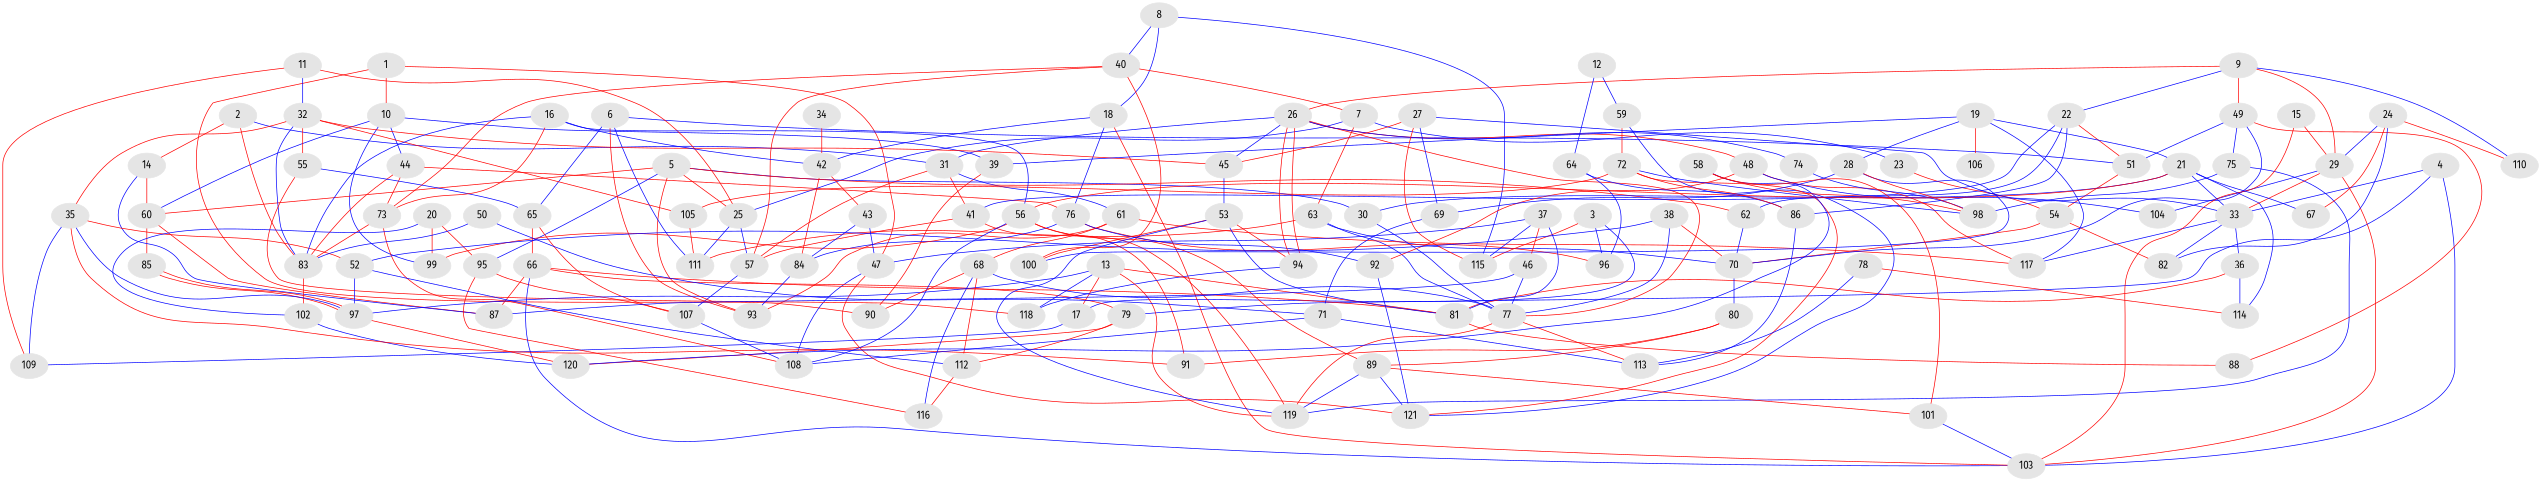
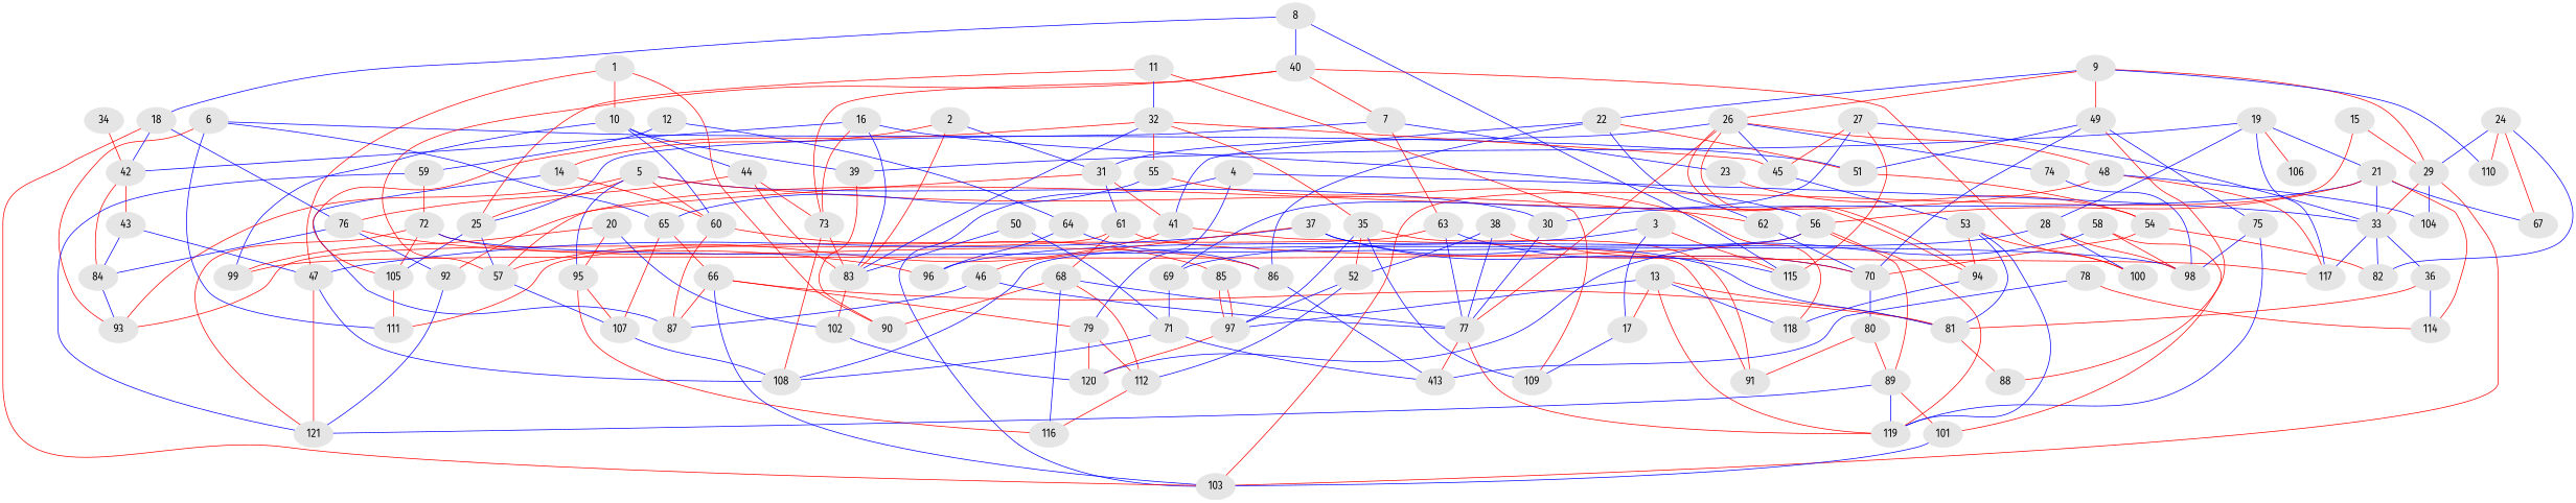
  graph {
    fontname="Fira Sans"
    node [color=gray90 fontname="Fira Sans" style=filled]
    edge [color=blue fontname="Fira Sans"]
    1
    10
    47
    90
    60
    39
    44
    99
    108
    121
    2
    14
    31
    83
    7
    25
    23
    63
    87
    41
    57
    61
    102
    3
    17
    96
    115
    109
    4
    33
    79
    103
    117
    82
    36
    112
    120
    5
    30
    62
    93
    95
    111
    77
    85
    70
    116
    107
    6
    51
    65
    54
    66
    8
    18
    40
    42
    76
    73
    100
    9
    22
    26
    29
    49
    110
    86
    45
    48
    74
    94
    104
    75
    88
    91
    11
    32
    35
    55
    105
    12
    59
    64
    72
    13
    81
    97
    118
    119
    15
    16
    56
    43
    84
    89
    92
    19
    21
    28
    106
    67
    114
    69
    98
    20
-   113
+   113 [label=413]
    24
    53
    27
    71
    68
    52
    34
    37
    46
    38
    80
    50
    101
    58
    78
    1 -- 10 [color=red]
    1 -- 47 [color=red]
    1 -- 90 [color=red]
    10 -- 60
    10 -- 39
    10 -- 44
    10 -- 99
    47 -- 108
    47 -- 121 [color=red]
    60 -- 87 [color=red]
    60 -- 85 [color=red]
    39 -- 90 [color=red]
    44 -- 83 [color=red]
    44 -- 76 [color=red]
    44 -- 73 [color=red]
    2 -- 14 [color=red]
    2 -- 31
    2 -- 83 [color=red]
    14 -- 60 [color=red]
    14 -- 87
    31 -- 41 [color=red]
    31 -- 57 [color=red]
    31 -- 61
    83 -- 102 [color=red]
    7 -- 25
    7 -- 23
    7 -- 63 [color=red]
    25 -- 57
-   25 -- 111
+   25 -- 105
    23 -- 54 [color=red]
    63 -- 111 [color=red]
    63 -- 77
    63 -- 70
    41 -- 57 [color=red]
    41 -- 91 [color=red]
    57 -- 107
    61 -- 117 [color=red]
    61 -- 93 [color=red]
    61 -- 68 [color=red]
    102 -- 120
    3 -- 17
    3 -- 96
    3 -- 115 [color=red]
    17 -- 109
    4 -- 33
    4 -- 79
    4 -- 103
    33 -- 117
    33 -- 82
    33 -- 36
    79 -- 112 [color=red]
    79 -- 120 [color=red]
    36 -- 81 [color=red]
    36 -- 114
    112 -- 116 [color=red]
    5 -- 60 [color=red]
    5 -- 25 [color=red]
    5 -- 30
    5 -- 62 [color=red]
    5 -- 93 [color=red]
    5 -- 95
    30 -- 77
    62 -- 70
    95 -- 116 [color=red]
    95 -- 107 [color=red]
    77 -- 119 [color=red]
    77 -- 113 [color=red]
    85 -- 97 [color=red]
    85 -- 97 [color=red]
    70 -- 80
    107 -- 108
    6 -- 93 [color=red]
    6 -- 111
    6 -- 51
    6 -- 65
    51 -- 54 [color=red]
    65 -- 107 [color=red]
    65 -- 66 [color=red]
    54 -- 82 [color=red]
    54 -- 70 [color=red]
    66 -- 87 [color=red]
    66 -- 79 [color=red]
    66 -- 103
    66 -- 81 [color=red]
    8 -- 115
    8 -- 18
    8 -- 40
    18 -- 103 [color=red]
    18 -- 42
    18 -- 76
    40 -- 7 [color=red]
    40 -- 57 [color=red]
    40 -- 73 [color=red]
    40 -- 100 [color=red]
    42 -- 43 [color=red]
    42 -- 84 [color=red]
    76 -- 96 [color=red]
    76 -- 84
    76 -- 92
    73 -- 108 [color=red]
    73 -- 83 [color=red]
    9 -- 22
    9 -- 26 [color=red]
    9 -- 29 [color=red]
    9 -- 49 [color=red]
    9 -- 110
    22 -- 41
    22 -- 62
    22 -- 51 [color=red]
    22 -- 86
    26 -- 31
    26 -- 77 [color=red]
    26 -- 45
    26 -- 48 [color=red]
    26 -- 74
    26 -- 94 [color=red]
    26 -- 94 [color=red]
    29 -- 33 [color=red]
    29 -- 103 [color=red]
    29 -- 104
    49 -- 70
    49 -- 51
    49 -- 75
    49 -- 88 [color=red]
    86 -- 113
    45 -- 53
    48 -- 117 [color=red]
    48 -- 104
    48 -- 92 [color=red]
    74 -- 98
    94 -- 118
    75 -- 119
    75 -- 98
    11 -- 25 [color=red]
    11 -- 109 [color=red]
    11 -- 32
    32 -- 83
    32 -- 45 [color=red]
    32 -- 35 [color=red]
    32 -- 55 [color=red]
    32 -- 105 [color=red]
    35 -- 109
    35 -- 91 [color=red]
    35 -- 97
    35 -- 52 [color=red]
    55 -- 65
    55 -- 118 [color=red]
    105 -- 111 [color=red]
    12 -- 59
    12 -- 64
    59 -- 121
    59 -- 72 [color=red]
    64 -- 96
    64 -- 86
    72 -- 121 [color=red]
    72 -- 86 [color=red]
    72 -- 105 [color=red]
    72 -- 98
    13 -- 17 [color=red]
    13 -- 81 [color=red]
    13 -- 97
    13 -- 118
    13 -- 119 [color=red]
    81 -- 88 [color=red]
    97 -- 120 [color=red]
    15 -- 103 [color=red]
    15 -- 29 [color=red]
    16 -- 83
    16 -- 42
    16 -- 73 [color=red]
    16 -- 56
    56 -- 99 [color=red]
    56 -- 108
    56 -- 119 [color=red]
    56 -- 89 [color=red]
    43 -- 47
    43 -- 84
    84 -- 93
    89 -- 121
    89 -- 119
    89 -- 101 [color=red]
    92 -- 121
    19 -- 39
    19 -- 117
    19 -- 21
    19 -- 28
    19 -- 106 [color=red]
    21 -- 33
    21 -- 30
    21 -- 56 [color=red]
    21 -- 67
-   21 -- 114
+   21 -- 114 [color=red]
    28 -- 100
    28 -- 69
    28 -- 98 [color=red]
    69 -- 71
    20 -- 99 [color=red]
    20 -- 102
    20 -- 95 [color=red]
    24 -- 82
    24 -- 29
    24 -- 110 [color=red]
    24 -- 67 [color=red]
    53 -- 100 [color=red]
    53 -- 94 [color=red]
    53 -- 81
    53 -- 119
    27 -- 115 [color=red]
    27 -- 33
    27 -- 45 [color=red]
    27 -- 69
    71 -- 108
    71 -- 113
    68 -- 90 [color=red]
    68 -- 112 [color=red]
    68 -- 77
    68 -- 116
    52 -- 112
    52 -- 97
    34 -- 42 [color=red]
    37 -- 47
    37 -- 115
    37 -- 81
    37 -- 46 [color=red]
    46 -- 87
    46 -- 77
    38 -- 77
    38 -- 70 [color=red]
    38 -- 52
    80 -- 91 [color=red]
    80 -- 89 [color=red]
    50 -- 83
    50 -- 71
    101 -- 103
    58 -- 120
    58 -- 98 [color=red]
    58 -- 101 [color=red]
    78 -- 114 [color=red]
    78 -- 113
  }
